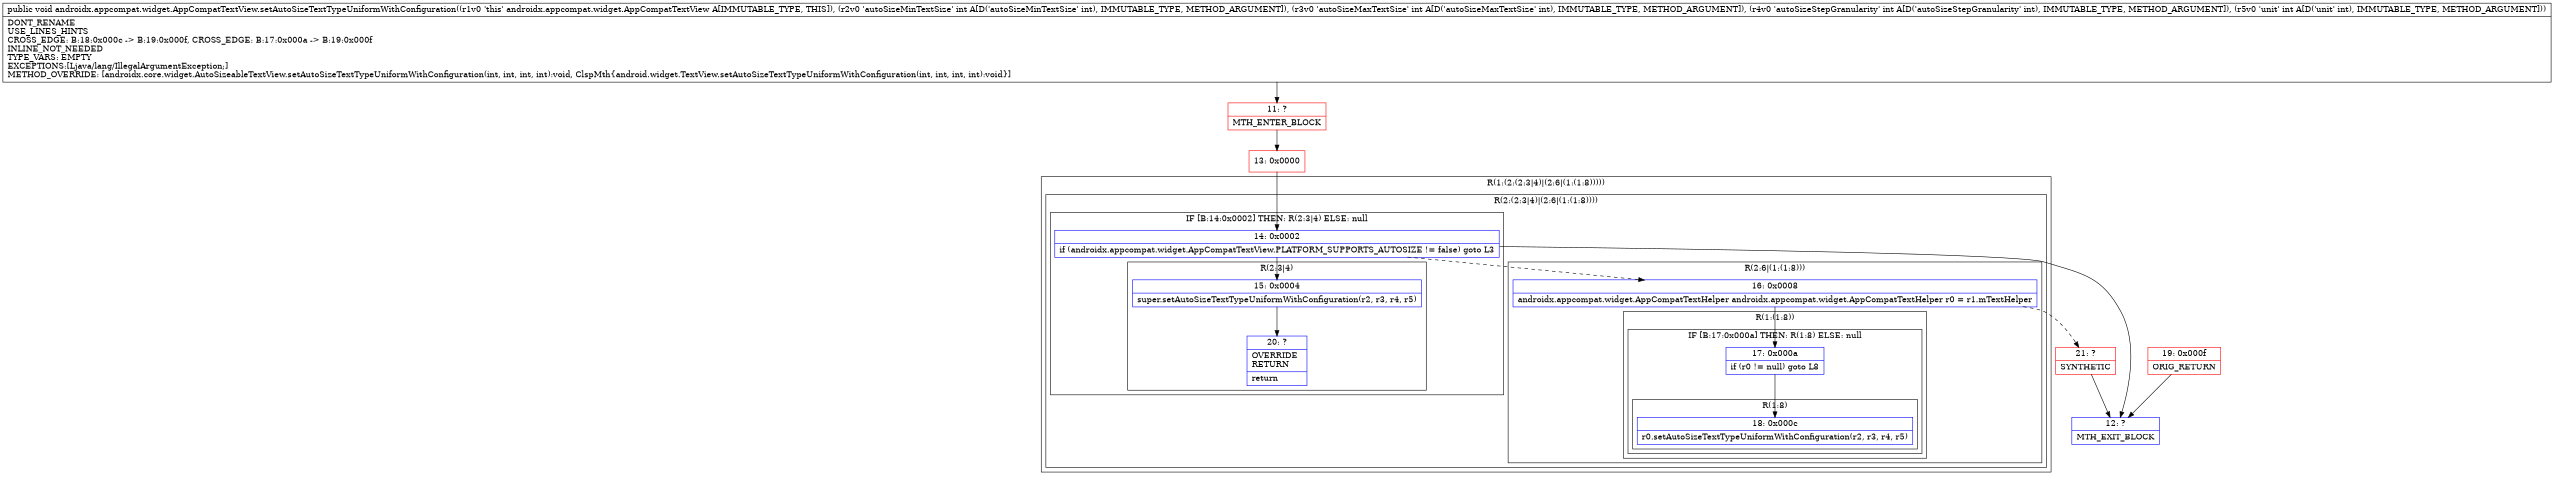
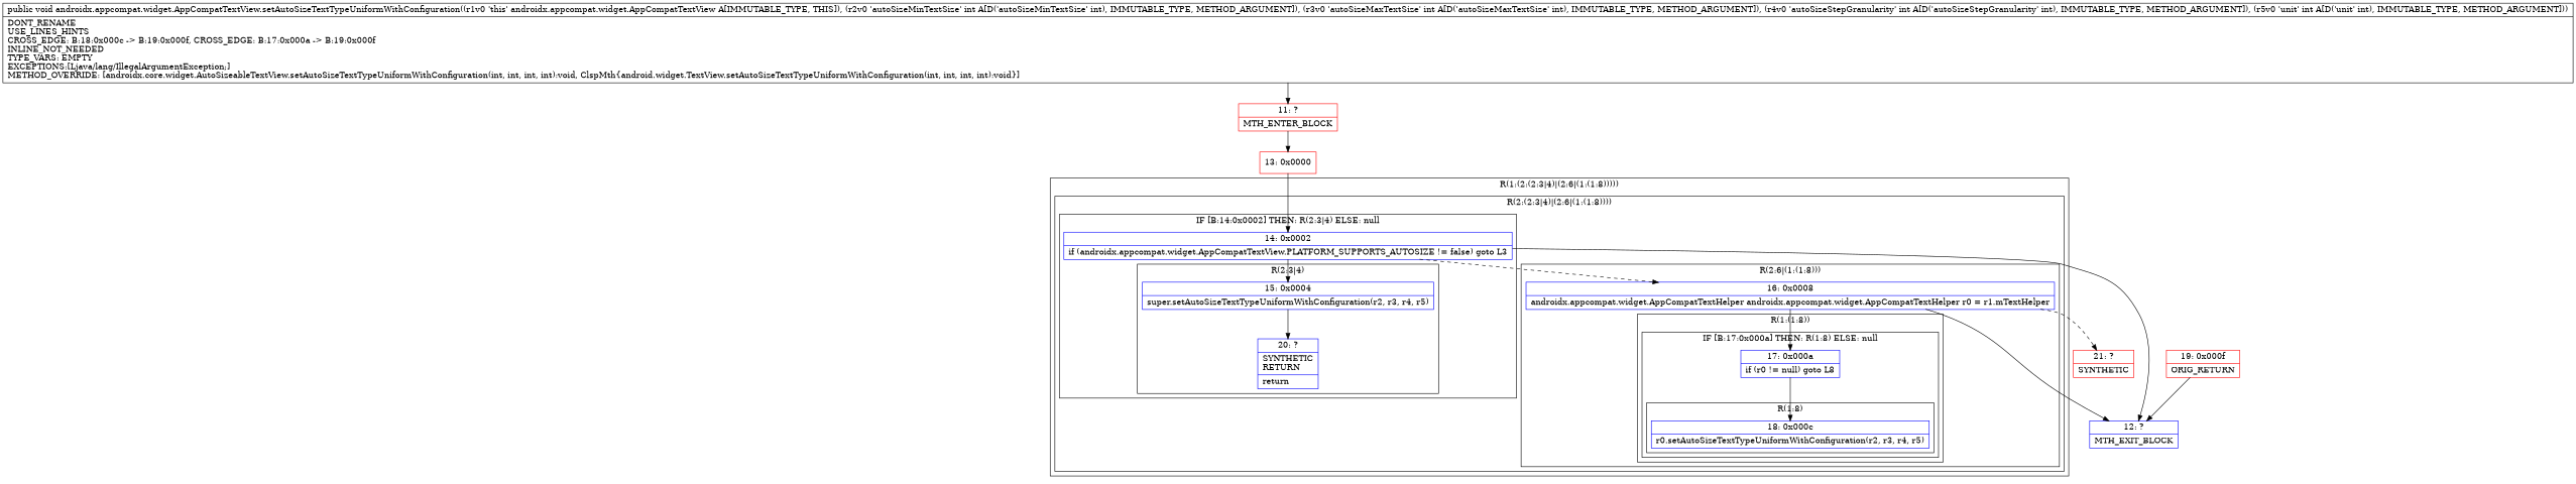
  digraph {
    node [color=blue shape=record]
    n1 [label="{15\:\ 0x0004|super.setAutoSizeTextTypeUniformWithConfiguration(r2, r3, r4, r5)\l}"]
-   n2 [label="{20\:\ ?|OVERRIDE\lRETURN\l|return\l}"]
+   n2 [label="{20\:\ ?|SYNTHETIC\lRETURN\l|return\l}"]
    n3 [label="{14\:\ 0x0002|if (androidx.appcompat.widget.AppCompatTextView.PLATFORM_SUPPORTS_AUTOSIZE != false) goto L3\l}"]
    n4 [label="{18\:\ 0x000c|r0.setAutoSizeTextTypeUniformWithConfiguration(r2, r3, r4, r5)\l}"]
    n5 [label="{17\:\ 0x000a|if (r0 != null) goto L8\l}"]
    n6 [label="{16\:\ 0x0008|androidx.appcompat.widget.AppCompatTextHelper androidx.appcompat.widget.AppCompatTextHelper r0 = r1.mTextHelper\l}"]
    n7 [label="{12\:\ ?|MTH_EXIT_BLOCK\l}"]
    n8 [color=red label="{21\:\ ?|SYNTHETIC\l}"]
    n9 [color=red label="{19\:\ 0x000f|ORIG_RETURN\l}"]
    n10 [color=red label="{11\:\ ?|MTH_ENTER_BLOCK\l}"]
    n11 [color=red label="{13\:\ 0x0000}"]
    n12 [label="{public void androidx.appcompat.widget.AppCompatTextView.setAutoSizeTextTypeUniformWithConfiguration((r1v0 'this' androidx.appcompat.widget.AppCompatTextView A[IMMUTABLE_TYPE, THIS]), (r2v0 'autoSizeMinTextSize' int A[D('autoSizeMinTextSize' int), IMMUTABLE_TYPE, METHOD_ARGUMENT]), (r3v0 'autoSizeMaxTextSize' int A[D('autoSizeMaxTextSize' int), IMMUTABLE_TYPE, METHOD_ARGUMENT]), (r4v0 'autoSizeStepGranularity' int A[D('autoSizeStepGranularity' int), IMMUTABLE_TYPE, METHOD_ARGUMENT]), (r5v0 'unit' int A[D('unit' int), IMMUTABLE_TYPE, METHOD_ARGUMENT]))  | DONT_RENAME\lUSE_LINES_HINTS\lCROSS_EDGE: B:18:0x000c \-\> B:19:0x000f, CROSS_EDGE: B:17:0x000a \-\> B:19:0x000f\lINLINE_NOT_NEEDED\lTYPE_VARS: EMPTY\lEXCEPTIONS:[Ljava\/lang\/IllegalArgumentException;]\lMETHOD_OVERRIDE: [androidx.core.widget.AutoSizeableTextView.setAutoSizeTextTypeUniformWithConfiguration(int, int, int, int):void, ClspMth\{android.widget.TextView.setAutoSizeTextTypeUniformWithConfiguration(int, int, int, int):void\}]\l}" color=""]
    subgraph cluster_1 {
      label="R(1:(2:(2:3|4)|(2:6|(1:(1:8)))))"
      subgraph cluster_2 {
        label="R(2:(2:3|4)|(2:6|(1:(1:8))))"
        subgraph cluster_3 {
          label="IF [B:14:0x0002] THEN: R(2:3|4) ELSE: null"
          n3
          subgraph cluster_4 {
            label="R(2:3|4)"
            n1
            n2
          }
        }
        subgraph cluster_5 {
          label="R(2:6|(1:(1:8)))"
          n6
          subgraph cluster_6 {
            label="R(1:(1:8))"
            subgraph cluster_7 {
              label="IF [B:17:0x000a] THEN: R(1:8) ELSE: null"
              n5
              subgraph cluster_8 {
                label="R(1:8)"
                n4
              }
            }
          }
        }
      }
    }
    n1 -> n2
    n3 -> n1
    n3 -> n6 [style=dashed]
    n3 -> n7
    n5 -> n4
    n6 -> n5
    n6 -> n8 [style=dashed]
-   n8 -> n7
+   n6 -> n7
    n9 -> n7
    n10 -> n11
    n11 -> n3
    n12 -> n10
  }
